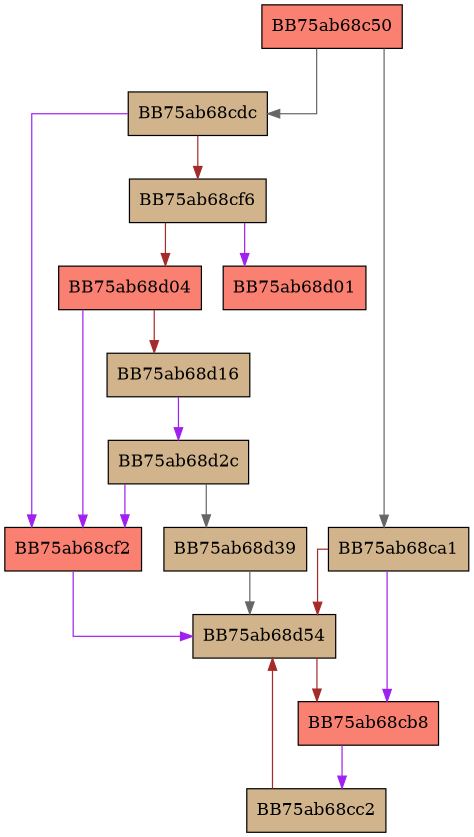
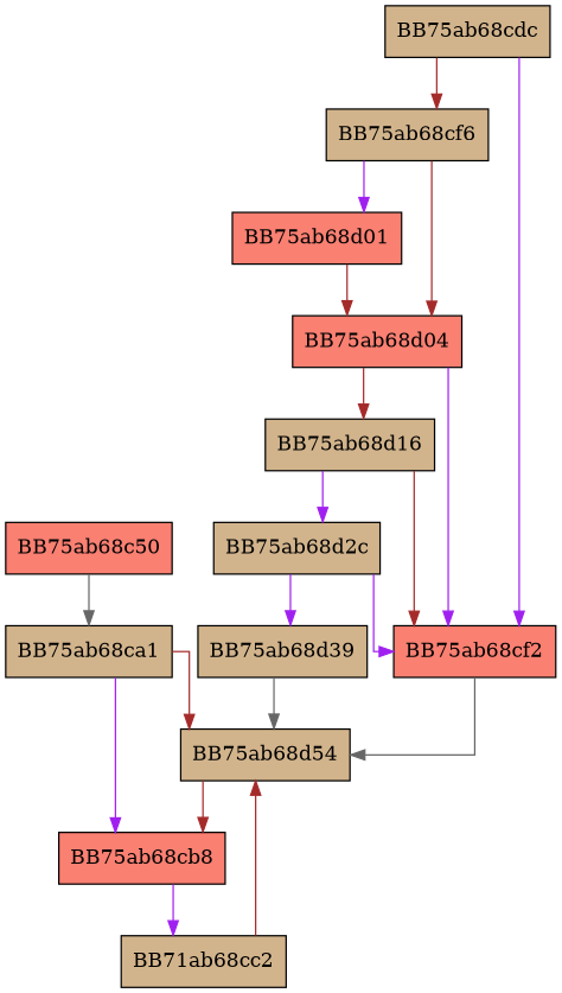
  digraph {
    splines=ortho
    node [fillcolor=tan shape=box style=filled]
    edge [color=brown]
    BB75ab68c50 [fillcolor=salmon]
    BB75ab68cdc
    BB75ab68ca1
    BB75ab68cf6
    BB75ab68cf2 [fillcolor=salmon]
    BB75ab68d54
    BB75ab68cb8 [fillcolor=salmon]
    BB75ab68d04 [fillcolor=salmon]
    BB75ab68d01 [fillcolor=salmon]
-   BB75ab68cc2
+   BB75ab68cc2 [label=BB71ab68cc2]
    BB75ab68d16
    BB75ab68d2c
    BB75ab68d39
-   BB75ab68c50 -> BB75ab68cdc [color=gray40]
    BB75ab68c50 -> BB75ab68ca1 [color=gray40]
    BB75ab68cdc -> BB75ab68cf6
    BB75ab68cdc -> BB75ab68cf2 [color=purple]
    BB75ab68ca1 -> BB75ab68d54
    BB75ab68ca1 -> BB75ab68cb8 [color=purple]
    BB75ab68cf6 -> BB75ab68d04
    BB75ab68cf6 -> BB75ab68d01 [color=purple]
-   BB75ab68cf2 -> BB75ab68d54 [color=purple]
+   BB75ab68cf2 -> BB75ab68d54 [color=gray40]
    BB75ab68d54 -> BB75ab68cb8
    BB75ab68cb8 -> BB75ab68cc2 [color=purple]
    BB75ab68d04 -> BB75ab68cf2 [color=purple]
    BB75ab68d04 -> BB75ab68d16
+   BB75ab68d01 -> BB75ab68d04
    BB75ab68cc2 -> BB75ab68d54
+   BB75ab68d16 -> BB75ab68cf2
    BB75ab68d16 -> BB75ab68d2c [color=purple]
    BB75ab68d2c -> BB75ab68cf2 [color=purple]
-   BB75ab68d2c -> BB75ab68d39 [color=gray40]
+   BB75ab68d2c -> BB75ab68d39 [color=purple]
    BB75ab68d39 -> BB75ab68d54 [color=gray40]
  }
